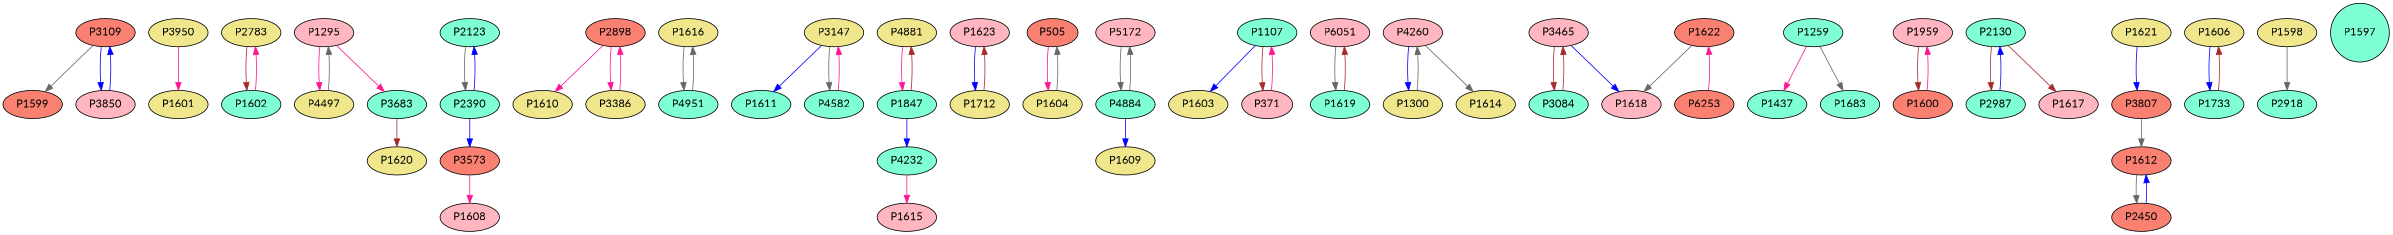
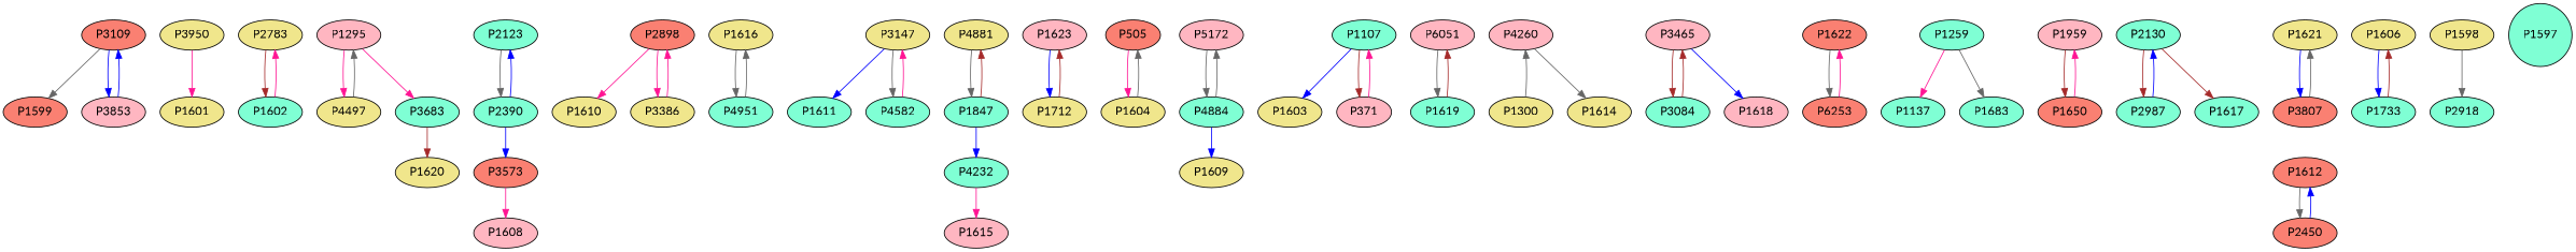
  digraph {
    fontname=Lato
    node [fillcolor=aquamarine fontname=Lato style=filled]
    edge [color=gray40 fontname=Lato]
    P3109 [fillcolor=salmon]
    P1599 [fillcolor=salmon]
-   P3850 [fillcolor=lightpink]
+   P3850 [fillcolor=lightpink label=P3853]
    P3950 [fillcolor=khaki]
    P1601 [fillcolor=khaki]
    P2783 [fillcolor=khaki]
    P1602
    P1620 [fillcolor=khaki]
    P3683
    P2123
    P2390
    P3573 [fillcolor=salmon]
    P1608 [fillcolor=lightpink]
    P2898 [fillcolor=salmon]
    P1610 [fillcolor=khaki]
    P3386 [fillcolor=khaki]
    P1616 [fillcolor=khaki]
    P4951
    P3147 [fillcolor=khaki]
    P1611
    P4582
    P4881 [fillcolor=khaki]
    P1847
    P4232
    P1615 [fillcolor=lightpink]
    P1623 [fillcolor=lightpink]
    P1712 [fillcolor=khaki]
    P505 [fillcolor=salmon]
    P1604 [fillcolor=khaki]
    P5172 [fillcolor=lightpink]
    P4884
    P1609 [fillcolor=khaki]
    P1603 [fillcolor=khaki]
    P1107
    P371 [fillcolor=lightpink]
    P6051 [fillcolor=lightpink]
    P1619
    P4260 [fillcolor=lightpink]
    P1300 [fillcolor=khaki]
    P1614 [fillcolor=khaki]
    P4497 [fillcolor=khaki]
    P1295 [fillcolor=lightpink]
    P3465 [fillcolor=lightpink]
    P3084
    P1618 [fillcolor=lightpink]
    P6253 [fillcolor=salmon]
    P1622 [fillcolor=salmon]
    P1259
-   P1437
+   P1437 [label=P1137]
    n50 [label=P1683]
    P1959 [fillcolor=lightpink]
-   P1600 [fillcolor=salmon]
+   P1600 [fillcolor=salmon label=P1650]
    P2130
    P2987
-   P1617 [fillcolor=lightpink]
+   P1617
    P1621 [fillcolor=khaki]
    P3807 [fillcolor=salmon]
    P1612 [fillcolor=salmon]
    P2450 [fillcolor=salmon]
    P1606 [fillcolor=khaki]
    P1733
    P1598 [fillcolor=khaki]
    P2918
    P1597 [shape=circle]
    P3109 -> P1599
    P3109 -> P3850 [color=blue]
    P3850 -> P3109 [color=blue]
    P3950 -> P1601 [color=deeppink]
    P2783 -> P1602 [color=brown]
    P1602 -> P2783 [color=deeppink]
    P3683 -> P1620 [color=brown]
    P2123 -> P2390
    P2390 -> P2123 [color=blue]
    P2390 -> P3573 [color=blue]
    P3573 -> P1608 [color=deeppink]
    P2898 -> P1610 [color=deeppink]
    P2898 -> P3386 [color=deeppink]
    P3386 -> P2898 [color=deeppink]
    P1616 -> P4951
    P4951 -> P1616
    P3147 -> P1611 [color=blue]
    P3147 -> P4582
    P4582 -> P3147 [color=deeppink]
-   P4881 -> P1847 [color=deeppink]
+   P4881 -> P1847
    P1847 -> P4881 [color=brown]
    P1847 -> P4232 [color=blue]
    P4232 -> P1615 [color=deeppink]
    P1623 -> P1712 [color=blue]
    P1712 -> P1623 [color=brown]
    P505 -> P1604 [color=deeppink]
    P1604 -> P505
    P5172 -> P4884
    P4884 -> P5172
    P4884 -> P1609 [color=blue]
    P1107 -> P1603 [color=blue]
    P1107 -> P371 [color=brown]
    P371 -> P1107 [color=deeppink]
    P6051 -> P1619
    P1619 -> P6051 [color=brown]
-   P4260 -> P1300 [color=blue]
    P4260 -> P1614
    P1300 -> P4260
    P4497 -> P1295
    P1295 -> P3683 [color=deeppink]
    P1295 -> P4497 [color=deeppink]
    P3465 -> P3084 [color=brown]
    P3465 -> P1618 [color=blue]
    P3084 -> P3465 [color=brown]
    P6253 -> P1622 [color=deeppink]
-   P1622 -> P1618
+   P1622 -> P6253
    P1259 -> P1437 [color=deeppink]
    P1259 -> n50
    P1959 -> P1600 [color=brown]
    P1600 -> P1959 [color=deeppink]
    P2130 -> P2987 [color=brown]
    P2130 -> P1617 [color=brown]
    P2987 -> P2130 [color=blue]
    P1621 -> P3807 [color=blue]
-   P3807 -> P1612
+   P3807 -> P1621
    P1612 -> P2450
    P2450 -> P1612 [color=blue]
    P1606 -> P1733 [color=blue]
    P1733 -> P1606 [color=brown]
    P1598 -> P2918
  }
